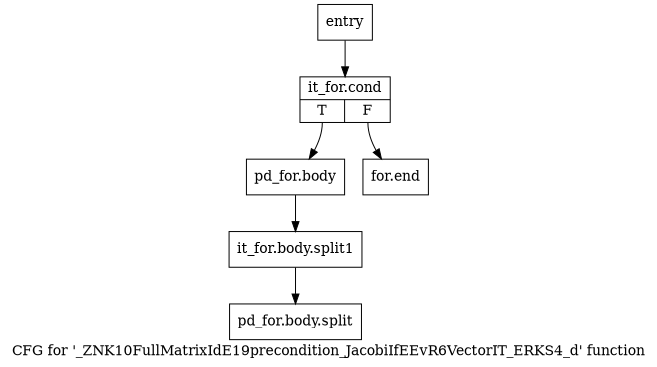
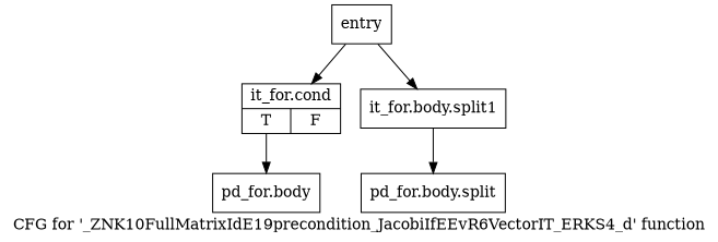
  digraph {
    label="CFG for '_ZNK10FullMatrixIdE19precondition_JacobiIfEEvR6VectorIT_ERKS4_d' function"
    node [shape=record]
    n1 [label="{entry}"]
    n2 [label="{it_for.cond|{<s0>T|<s1>F}}"]
    n3 [label="{pd_for.body}"]
-   n4 [label="{for.end}"]
    n5 [label="{it_for.body.split1}"]
    n6 [label="{pd_for.body.split}"]
    n1 -> n2
    n2 -> n3 [tailport=s0]
-   n2 -> n4 [tailport=s1]
-   n3 -> n5
+   n1 -> n5
    n5 -> n6
  }
